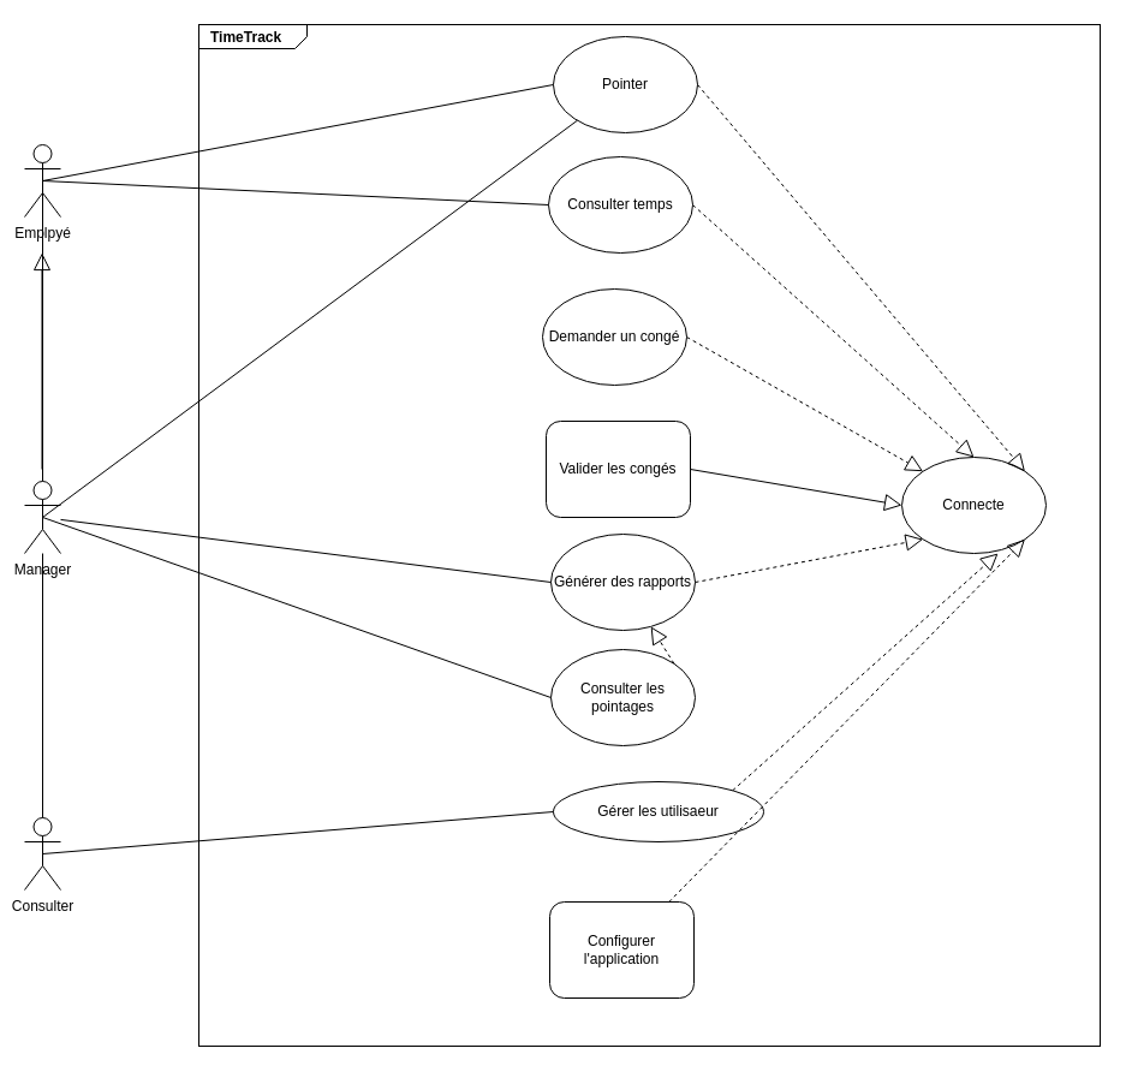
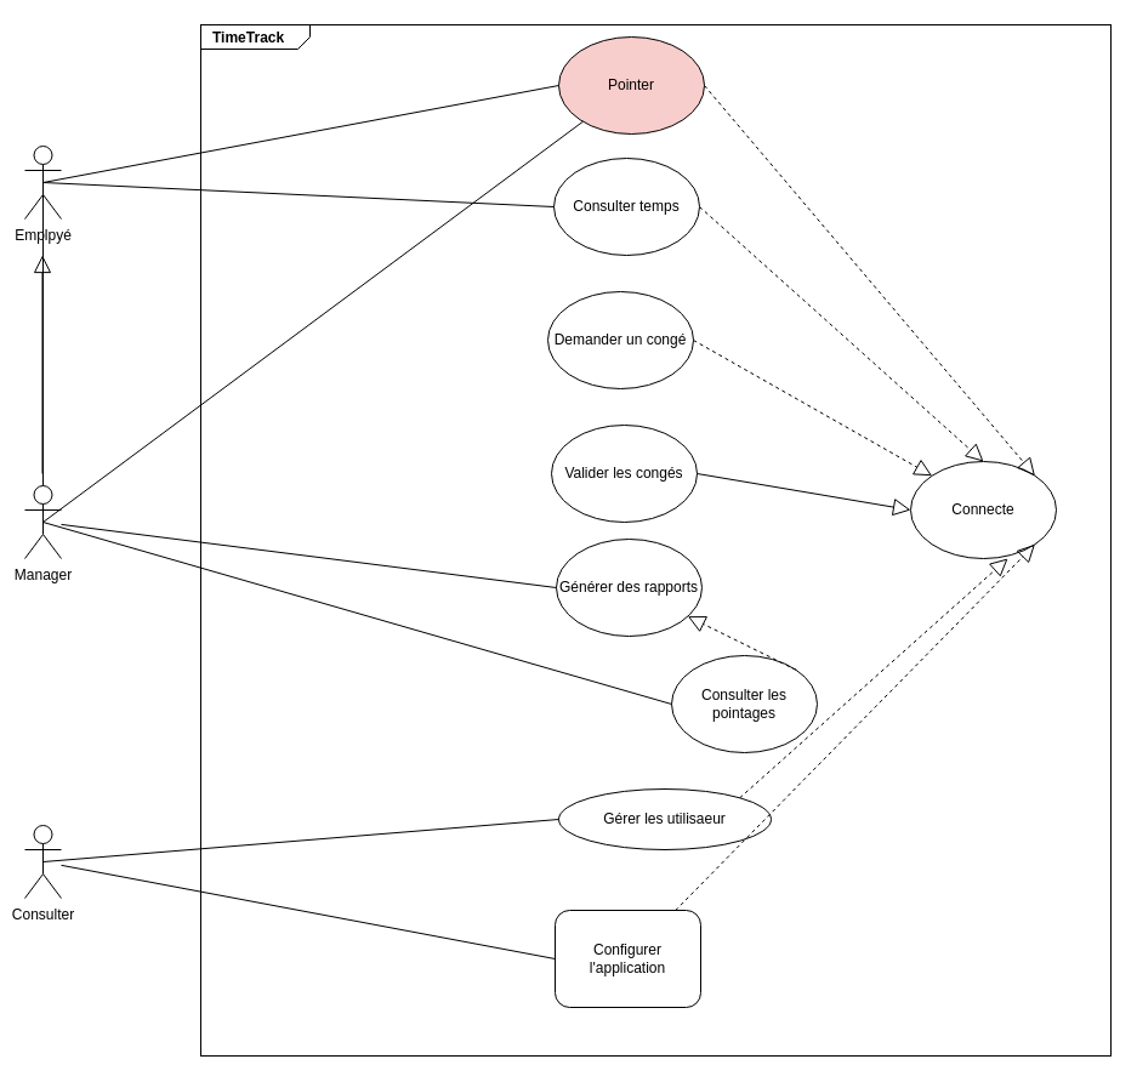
  <mxCell id="0" />
  <mxCell id="1" parent="0" />
  <mxCell id="2" value="Consulter" style="shape=umlActor;verticalLabelPosition=bottom;verticalAlign=top;html=1;outlineConnect=0;" parent="1" vertex="1"><mxGeometry x="20" y="680" width="30" height="60" as="geometry" /></mxCell>
  <mxCell id="3" value="Manager" style="shape=umlActor;verticalLabelPosition=bottom;verticalAlign=top;html=1;outlineConnect=0;" parent="1" vertex="1"><mxGeometry x="20" y="400" width="30" height="60" as="geometry" /></mxCell>
  <mxCell id="4" value="Emplpyé" style="shape=umlActor;verticalLabelPosition=bottom;verticalAlign=top;html=1;outlineConnect=0;" parent="1" vertex="1"><mxGeometry x="20" y="120" width="30" height="60" as="geometry" /></mxCell>
  <mxCell id="5" value="&lt;p style=&quot;margin: 0px ; margin-top: 4px ; margin-left: 10px ; text-align: left&quot;&gt;&lt;b&gt;TimeTrack&lt;/b&gt;&lt;/p&gt;" style="html=1;strokeWidth=1;shape=mxgraph.sysml.package;html=1;overflow=fill;whiteSpace=wrap;" parent="1" vertex="1"><mxGeometry x="165" y="20" width="750" height="850" as="geometry" /></mxCell>
  <mxCell id="6" value="Connecte" style="ellipse;whiteSpace=wrap;html=1;" parent="1" vertex="1"><mxGeometry x="750" y="380" width="120" height="80" as="geometry" /></mxCell>
- <mxCell id="7" value="Valider les congés" style="whiteSpace=wrap;html=1;rounded=1;" parent="1" vertex="1"><mxGeometry x="454" y="350" width="120" height="80" as="geometry" /></mxCell>
+ <mxCell id="7" value="Valider les congés" style="ellipse;whiteSpace=wrap;html=1;" parent="1" vertex="1"><mxGeometry x="454" y="350" width="120" height="80" as="geometry" /></mxCell>
  <mxCell id="8" value="Demander un congé" style="ellipse;whiteSpace=wrap;html=1;" parent="1" vertex="1"><mxGeometry x="451" y="240" width="120" height="80" as="geometry" /></mxCell>
  <mxCell id="9" value="Consulter temps" style="ellipse;whiteSpace=wrap;html=1;" parent="1" vertex="1"><mxGeometry x="456" y="130" width="120" height="80" as="geometry" /></mxCell>
- <mxCell id="10" value="Pointer" style="ellipse;whiteSpace=wrap;html=1;" parent="1" vertex="1"><mxGeometry x="460" y="30" width="120" height="80" as="geometry" /></mxCell>
+ <mxCell id="10" value="Pointer" style="ellipse;whiteSpace=wrap;html=1;fillColor=#f8cecc;" parent="1" vertex="1"><mxGeometry x="460" y="30" width="120" height="80" as="geometry" /></mxCell>
  <mxCell id="11" value="Gérer les utilisaeur" style="ellipse;whiteSpace=wrap;html=1;" parent="1" vertex="1"><mxGeometry x="460" y="650" width="175" height="50" as="geometry" /></mxCell>
- <mxCell id="12" value="Consulter les pointages" style="ellipse;whiteSpace=wrap;html=1;" parent="1" vertex="1"><mxGeometry x="458" y="540" width="120" height="80" as="geometry" /></mxCell>
+ <mxCell id="12" value="Consulter les pointages" style="ellipse;whiteSpace=wrap;html=1;" parent="1" vertex="1"><mxGeometry x="553" y="540" width="120" height="80" as="geometry" /></mxCell>
  <mxCell id="13" value="Générer des rapports" style="ellipse;whiteSpace=wrap;html=1;" parent="1" vertex="1"><mxGeometry x="458" y="444" width="120" height="80" as="geometry" /></mxCell>
  <mxCell id="14" value="Configurer l'application" style="whiteSpace=wrap;html=1;rounded=1;" parent="1" vertex="1"><mxGeometry x="457" y="750" width="120" height="80" as="geometry" /></mxCell>
  <mxCell id="15" value="" style="endArrow=block;dashed=1;endFill=0;endSize=12;html=1;rounded=0;exitX=1;exitY=0.5;exitDx=0;exitDy=0;entryX=1;entryY=0;entryDx=0;entryDy=0;" parent="1" source="10" target="6" edge="1"><mxGeometry width="160" relative="1" as="geometry"><mxPoint x="670" y="200" as="sourcePoint" /><mxPoint x="830" y="200" as="targetPoint" /></mxGeometry></mxCell>
  <mxCell id="16" value="" style="endArrow=block;dashed=1;endFill=0;endSize=12;html=1;rounded=0;exitX=1;exitY=0.5;exitDx=0;exitDy=0;entryX=0.5;entryY=0;entryDx=0;entryDy=0;" parent="1" source="9" target="6" edge="1"><mxGeometry width="160" relative="1" as="geometry"><mxPoint x="590" y="170" as="sourcePoint" /><mxPoint x="820" y="480" as="targetPoint" /></mxGeometry></mxCell>
  <mxCell id="17" value="" style="endArrow=block;dashed=1;endFill=0;endSize=12;html=1;rounded=0;exitX=1;exitY=0.5;exitDx=0;exitDy=0;entryX=0;entryY=0;entryDx=0;entryDy=0;" parent="1" source="8" target="6" edge="1"><mxGeometry width="160" relative="1" as="geometry"><mxPoint x="600" y="370" as="sourcePoint" /><mxPoint x="791.574" y="591.716" as="targetPoint" /></mxGeometry></mxCell>
  <mxCell id="18" value="" style="endArrow=block;dashed=0;endFill=0;endSize=12;html=1;rounded=0;exitX=1;exitY=0.5;exitDx=0;exitDy=0;entryX=0;entryY=0.5;entryDx=0;entryDy=0;" parent="1" source="7" target="6" edge="1"><mxGeometry width="160" relative="1" as="geometry"><mxPoint x="640" y="460" as="sourcePoint" /><mxPoint x="836.574" y="571.716" as="targetPoint" /></mxGeometry></mxCell>
- <mxCell id="19" value="" style="endArrow=block;dashed=1;endFill=0;endSize=12;html=1;rounded=0;exitX=1;exitY=0.5;exitDx=0;exitDy=0;entryX=0;entryY=1;entryDx=0;entryDy=0;" parent="1" source="13" target="6" edge="1"><mxGeometry width="160" relative="1" as="geometry"><mxPoint x="620" y="490" as="sourcePoint" /><mxPoint x="796" y="520" as="targetPoint" /></mxGeometry></mxCell>
  <mxCell id="20" value="" style="endArrow=block;dashed=1;endFill=0;endSize=12;html=1;rounded=0;exitX=1;exitY=0;exitDx=0;exitDy=0;" parent="1" source="12" target="13" edge="1"><mxGeometry width="160" relative="1" as="geometry"><mxPoint x="640" y="559.72" as="sourcePoint" /><mxPoint x="829.574" y="524.004" as="targetPoint" /></mxGeometry></mxCell>
  <mxCell id="21" value="" style="endArrow=block;dashed=1;endFill=0;endSize=12;html=1;rounded=0;exitX=1;exitY=0;exitDx=0;exitDy=0;entryX=0.667;entryY=1;entryDx=0;entryDy=0;entryPerimeter=0;" parent="1" source="11" target="6" edge="1"><mxGeometry width="160" relative="1" as="geometry"><mxPoint x="620.426" y="631.716" as="sourcePoint" /><mxPoint x="870" y="540" as="targetPoint" /></mxGeometry></mxCell>
  <mxCell id="22" value="" style="endArrow=block;dashed=1;endFill=0;endSize=12;html=1;rounded=0;entryX=1;entryY=1;entryDx=0;entryDy=0;" parent="1" source="14" target="6" edge="1"><mxGeometry width="160" relative="1" as="geometry"><mxPoint x="629.996" y="749.996" as="sourcePoint" /><mxPoint x="897.61" y="548.28" as="targetPoint" /></mxGeometry></mxCell>
  <mxCell id="23" value="" style="endArrow=none;html=1;rounded=0;entryX=0;entryY=0.5;entryDx=0;entryDy=0;exitX=0.5;exitY=0.5;exitDx=0;exitDy=0;exitPerimeter=0;" parent="1" source="4" target="10" edge="1"><mxGeometry width="50" height="50" relative="1" as="geometry"><mxPoint x="270" y="170" as="sourcePoint" /><mxPoint x="320" y="120" as="targetPoint" /></mxGeometry></mxCell>
  <mxCell id="24" value="" style="endArrow=none;html=1;rounded=0;entryX=0;entryY=0.5;entryDx=0;entryDy=0;exitX=0.5;exitY=0.5;exitDx=0;exitDy=0;exitPerimeter=0;" parent="1" source="4" target="9" edge="1"><mxGeometry width="50" height="50" relative="1" as="geometry"><mxPoint x="-10" y="250" as="sourcePoint" /><mxPoint x="415" y="170" as="targetPoint" /></mxGeometry></mxCell>
  <mxCell id="25" value="" style="endArrow=none;html=1;rounded=0;exitX=0.5;exitY=0.5;exitDx=0;exitDy=0;exitPerimeter=0;" parent="1" source="4" target="3" edge="1"><mxGeometry width="50" height="50" relative="1" as="geometry"><mxPoint x="20" y="250" as="sourcePoint" /><mxPoint x="441" y="270" as="targetPoint" /></mxGeometry></mxCell>
  <mxCell id="26" value="" style="endArrow=none;html=1;rounded=0;exitX=0.5;exitY=0.5;exitDx=0;exitDy=0;exitPerimeter=0;" parent="1" source="3" target="10" edge="1"><mxGeometry width="50" height="50" relative="1" as="geometry"><mxPoint x="20" y="260" as="sourcePoint" /><mxPoint x="436" y="390" as="targetPoint" /></mxGeometry></mxCell>
  <mxCell id="27" value="" style="endArrow=none;html=1;rounded=0;entryX=0;entryY=0.5;entryDx=0;entryDy=0;" parent="1" source="3" target="13" edge="1"><mxGeometry width="50" height="50" relative="1" as="geometry"><mxPoint x="10" y="540" as="sourcePoint" /><mxPoint x="429" y="500" as="targetPoint" /></mxGeometry></mxCell>
  <mxCell id="28" value="" style="endArrow=none;html=1;rounded=0;entryX=0;entryY=0.5;entryDx=0;entryDy=0;exitX=0.5;exitY=0.5;exitDx=0;exitDy=0;exitPerimeter=0;" parent="1" source="3" target="12" edge="1"><mxGeometry width="50" height="50" relative="1" as="geometry"><mxPoint x="-20" y="520.005" as="sourcePoint" /><mxPoint x="388" y="572.09" as="targetPoint" /></mxGeometry></mxCell>
  <mxCell id="29" value="" style="endArrow=none;html=1;rounded=0;entryX=0;entryY=0.5;entryDx=0;entryDy=0;exitX=0.5;exitY=0.5;exitDx=0;exitDy=0;exitPerimeter=0;" parent="1" source="2" target="11" edge="1"><mxGeometry width="50" height="50" relative="1" as="geometry"><mxPoint x="-30" y="530" as="sourcePoint" /><mxPoint x="393" y="680" as="targetPoint" /></mxGeometry></mxCell>
- <mxCell id="30" value="" style="endArrow=none;html=1;rounded=0;" parent="1" source="2" target="3" edge="1"><mxGeometry width="50" height="50" relative="1" as="geometry"><mxPoint x="10" y="800" as="sourcePoint" /><mxPoint x="435" y="780" as="targetPoint" /></mxGeometry></mxCell>
+ <mxCell id="30" value="" style="endArrow=none;html=1;rounded=0;entryX=0;entryY=0.5;entryDx=0;entryDy=0;" parent="1" source="2" target="14" edge="1"><mxGeometry width="50" height="50" relative="1" as="geometry"><mxPoint x="10" y="800" as="sourcePoint" /><mxPoint x="435" y="780" as="targetPoint" /></mxGeometry></mxCell>
  <mxCell id="31" value="" style="edgeStyle=none;html=1;endArrow=block;endFill=0;endSize=12;verticalAlign=bottom;rounded=0;" parent="1" edge="1"><mxGeometry width="160" relative="1" as="geometry"><mxPoint x="34.5" y="390" as="sourcePoint" /><mxPoint x="34.5" y="210" as="targetPoint" /></mxGeometry></mxCell>
